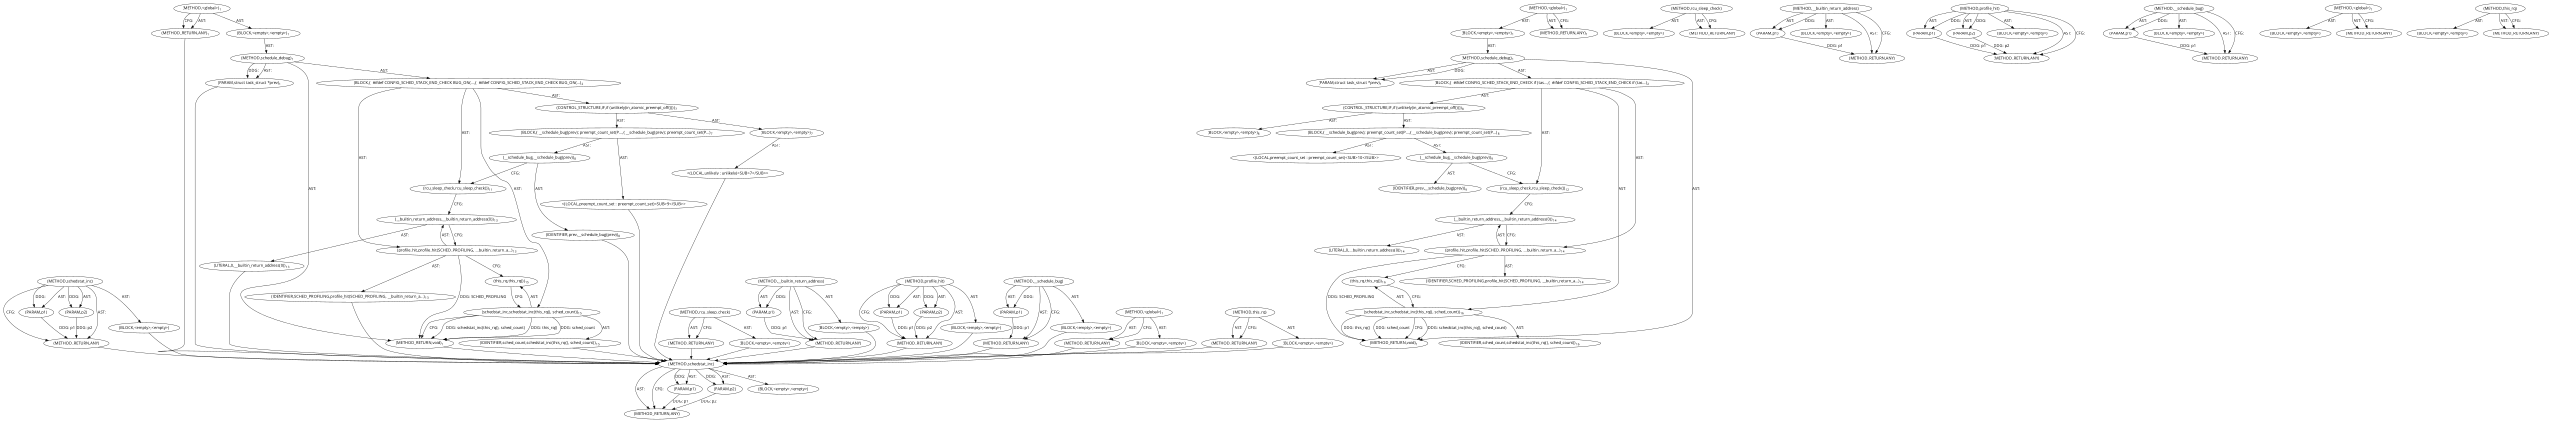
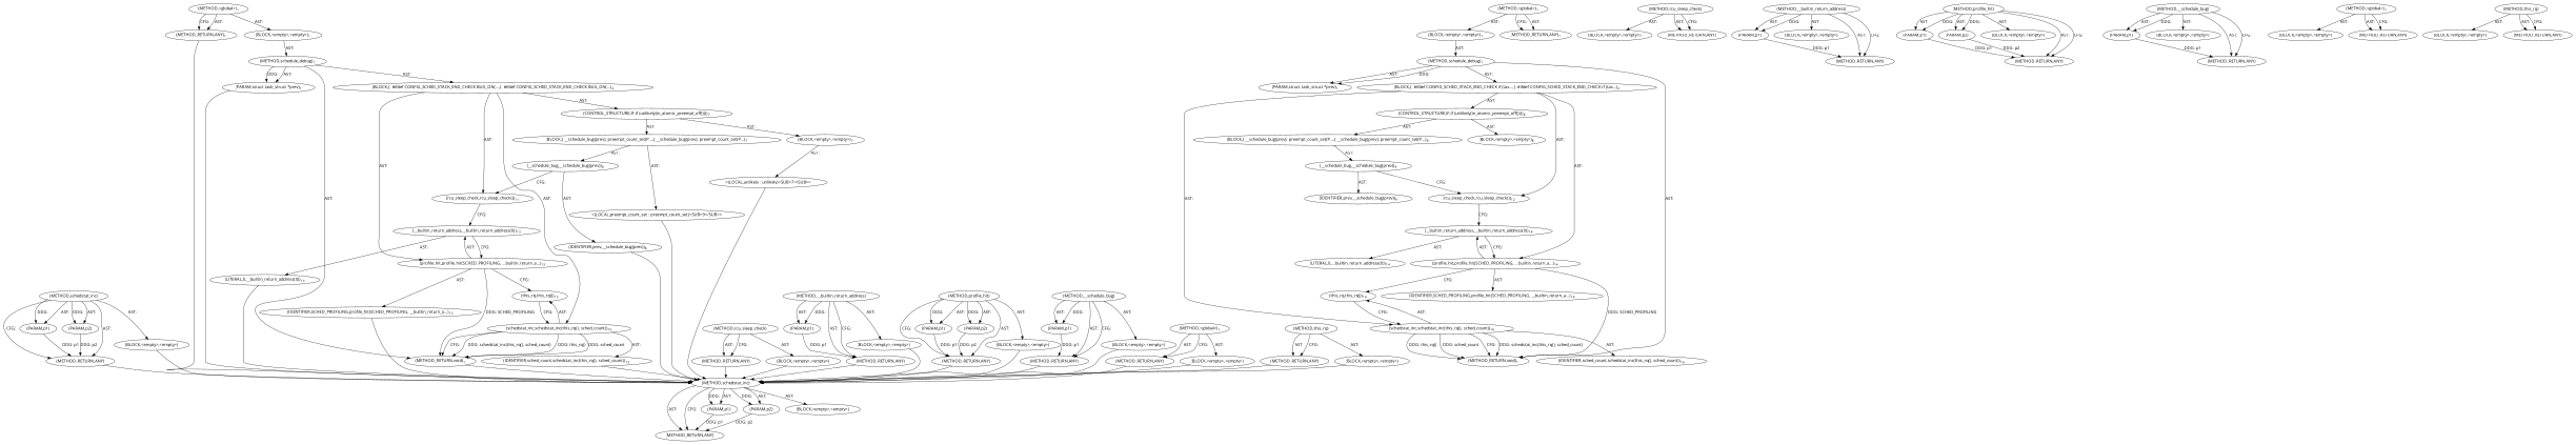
  digraph {
    fontname="Open Sans"
    node [fontname="Open Sans"]
    edge [fontname="Open Sans"]
    n1 [label=<(METHOD,schedstat_inc)>]
    n2 [label=<(PARAM,p1)>]
    n3 [label=<(PARAM,p2)>]
    n4 [label=<(BLOCK,&lt;empty&gt;,&lt;empty&gt;)>]
    n5 [label=<(METHOD_RETURN,ANY)>]
    n6 [label=<(METHOD,schedstat_inc)>]
    n7 [label=<(PARAM,p1)>]
    n8 [label=<(PARAM,p2)>]
    n9 [label=<(BLOCK,&lt;empty&gt;,&lt;empty&gt;)>]
    n10 [label=<(METHOD_RETURN,ANY)>]
    n11 [label=<(METHOD,&lt;global&gt;)<SUB>1</SUB>>]
    n12 [label=<(BLOCK,&lt;empty&gt;,&lt;empty&gt;)<SUB>1</SUB>>]
    n13 [label=<(METHOD_RETURN,ANY)<SUB>1</SUB>>]
    n14 [label=<(METHOD,schedule_debug)<SUB>1</SUB>>]
    n15 [label=<(PARAM,struct task_struct *prev)<SUB>1</SUB>>]
    n16 [label=<(BLOCK,{  #ifdef CONFIG_SCHED_STACK_END_CHECK 	BUG_ON(...,{  #ifdef CONFIG_SCHED_STACK_END_CHECK 	BUG_ON(...)<SUB>2</SUB>>]
    n17 [label=<(METHOD_RETURN,void)<SUB>1</SUB>>]
    n18 [label=<(CONTROL_STRUCTURE,IF,if (unlikely(in_atomic_preempt_off())))<SUB>7</SUB>>]
    n19 [label=<(rcu_sleep_check,rcu_sleep_check())<SUB>11</SUB>>]
    n20 [label=<(profile_hit,profile_hit(SCHED_PROFILING, __builtin_return_a...)<SUB>13</SUB>>]
    n21 [label=<(schedstat_inc,schedstat_inc(this_rq(), sched_count))<SUB>15</SUB>>]
    n22 [label=<(BLOCK,&lt;empty&gt;,&lt;empty&gt;)<SUB>7</SUB>>]
    n23 [label=<(BLOCK,{ 		__schedule_bug(prev); 		preempt_count_set(P...,{ 		__schedule_bug(prev); 		preempt_count_set(P...)<SUB>7</SUB>>]
    n24 [label=<(__builtin_return_address,__builtin_return_address(0))<SUB>13</SUB>>]
    n25 [label=<(IDENTIFIER,SCHED_PROFILING,profile_hit(SCHED_PROFILING, __builtin_return_a...)<SUB>13</SUB>>]
    n26 [label=<(this_rq,this_rq())<SUB>15</SUB>>]
    n27 [label=<(IDENTIFIER,sched_count,schedstat_inc(this_rq(), sched_count))<SUB>15</SUB>>]
    n28 [label="<(LOCAL,unlikely : unlikely)<SUB>7</SUB>>"]
    n29 [label=<(__schedule_bug,__schedule_bug(prev))<SUB>8</SUB>>]
    n30 [label="<(LOCAL,preempt_count_set : preempt_count_set)<SUB>9</SUB>>"]
    n31 [label=<(IDENTIFIER,prev,__schedule_bug(prev))<SUB>8</SUB>>]
    n32 [label=<(LITERAL,0,__builtin_return_address(0))<SUB>13</SUB>>]
    n33 [label=<(METHOD,rcu_sleep_check)>]
    n34 [label=<(BLOCK,&lt;empty&gt;,&lt;empty&gt;)>]
    n35 [label=<(METHOD_RETURN,ANY)>]
    n36 [label=<(METHOD,__builtin_return_address)>]
    n37 [label=<(PARAM,p1)>]
    n38 [label=<(BLOCK,&lt;empty&gt;,&lt;empty&gt;)>]
    n39 [label=<(METHOD_RETURN,ANY)>]
    n40 [label=<(METHOD,profile_hit)>]
    n41 [label=<(PARAM,p1)>]
    n42 [label=<(PARAM,p2)>]
    n43 [label=<(BLOCK,&lt;empty&gt;,&lt;empty&gt;)>]
    n44 [label=<(METHOD_RETURN,ANY)>]
    n45 [label=<(METHOD,__schedule_bug)>]
    n46 [label=<(PARAM,p1)>]
    n47 [label=<(BLOCK,&lt;empty&gt;,&lt;empty&gt;)>]
    n48 [label=<(METHOD_RETURN,ANY)>]
    n49 [label=<(METHOD,&lt;global&gt;)<SUB>1</SUB>>]
    n50 [label=<(BLOCK,&lt;empty&gt;,&lt;empty&gt;)>]
    n51 [label=<(METHOD_RETURN,ANY)>]
    n52 [label=<(METHOD,this_rq)>]
    n53 [label=<(BLOCK,&lt;empty&gt;,&lt;empty&gt;)>]
    n54 [label=<(METHOD_RETURN,ANY)>]
    n55 [label=<(METHOD,&lt;global&gt;)<SUB>1</SUB>>]
    n56 [label=<(BLOCK,&lt;empty&gt;,&lt;empty&gt;)<SUB>1</SUB>>]
    n57 [label=<(METHOD_RETURN,ANY)<SUB>1</SUB>>]
    n58 [label=<(METHOD,schedule_debug)<SUB>1</SUB>>]
    n59 [label=<(PARAM,struct task_struct *prev)<SUB>1</SUB>>]
    n60 [label=<(BLOCK,{  #ifdef CONFIG_SCHED_STACK_END_CHECK 	if (tas...,{  #ifdef CONFIG_SCHED_STACK_END_CHECK 	if (tas...)<SUB>2</SUB>>]
    n61 [label=<(METHOD_RETURN,void)<SUB>1</SUB>>]
    n62 [label=<(CONTROL_STRUCTURE,IF,if (unlikely(in_atomic_preempt_off())))<SUB>8</SUB>>]
    n63 [label=<(rcu_sleep_check,rcu_sleep_check())<SUB>12</SUB>>]
    n64 [label=<(profile_hit,profile_hit(SCHED_PROFILING, __builtin_return_a...)<SUB>14</SUB>>]
    n65 [label=<(schedstat_inc,schedstat_inc(this_rq(), sched_count))<SUB>16</SUB>>]
    n66 [label=<(BLOCK,&lt;empty&gt;,&lt;empty&gt;)<SUB>8</SUB>>]
    n67 [label=<(BLOCK,{ 		__schedule_bug(prev); 		preempt_count_set(P...,{ 		__schedule_bug(prev); 		preempt_count_set(P...)<SUB>8</SUB>>]
    n68 [label=<(__builtin_return_address,__builtin_return_address(0))<SUB>14</SUB>>]
    n69 [label=<(IDENTIFIER,SCHED_PROFILING,profile_hit(SCHED_PROFILING, __builtin_return_a...)<SUB>14</SUB>>]
    n70 [label=<(this_rq,this_rq())<SUB>16</SUB>>]
    n71 [label=<(IDENTIFIER,sched_count,schedstat_inc(this_rq(), sched_count))<SUB>16</SUB>>]
    n72 [label=<(__schedule_bug,__schedule_bug(prev))<SUB>9</SUB>>]
-   n73 [label="<(LOCAL,preempt_count_set : preempt_count_set)<SUB>10</SUB>>"]
    n74 [label=<(IDENTIFIER,prev,__schedule_bug(prev))<SUB>9</SUB>>]
    n75 [label=<(LITERAL,0,__builtin_return_address(0))<SUB>14</SUB>>]
    n76 [label=<(METHOD,rcu_sleep_check)>]
    n77 [label=<(BLOCK,&lt;empty&gt;,&lt;empty&gt;)>]
    n78 [label=<(METHOD_RETURN,ANY)>]
    n79 [label=<(METHOD,__builtin_return_address)>]
    n80 [label=<(PARAM,p1)>]
    n81 [label=<(BLOCK,&lt;empty&gt;,&lt;empty&gt;)>]
    n82 [label=<(METHOD_RETURN,ANY)>]
    n83 [label=<(METHOD,profile_hit)>]
    n84 [label=<(PARAM,p1)>]
    n85 [label=<(PARAM,p2)>]
    n86 [label=<(BLOCK,&lt;empty&gt;,&lt;empty&gt;)>]
    n87 [label=<(METHOD_RETURN,ANY)>]
    n88 [label=<(METHOD,__schedule_bug)>]
    n89 [label=<(PARAM,p1)>]
    n90 [label=<(BLOCK,&lt;empty&gt;,&lt;empty&gt;)>]
    n91 [label=<(METHOD_RETURN,ANY)>]
    n92 [label=<(METHOD,&lt;global&gt;)<SUB>1</SUB>>]
    n93 [label=<(BLOCK,&lt;empty&gt;,&lt;empty&gt;)>]
    n94 [label=<(METHOD_RETURN,ANY)>]
    n95 [label=<(METHOD,this_rq)>]
    n96 [label=<(BLOCK,&lt;empty&gt;,&lt;empty&gt;)>]
    n97 [label=<(METHOD_RETURN,ANY)>]
    n1 -> n2 [label="AST: "]
    n1 -> n2 [label="DDG: "]
    n1 -> n3 [label="AST: "]
    n1 -> n3 [label="DDG: "]
    n1 -> n4 [label="AST: "]
    n1 -> n5 [label="AST: "]
    n1 -> n5 [label="CFG: "]
    n2 -> n5 [label="DDG: p1"]
    n3 -> n5 [label="DDG: p2"]
    n4 -> n6
    n5 -> n6
    n6 -> n7 [label="AST: "]
    n6 -> n7 [label="DDG: "]
    n6 -> n8 [label="AST: "]
    n6 -> n8 [label="DDG: "]
    n6 -> n9 [label="AST: "]
    n6 -> n10 [label="AST: "]
    n6 -> n10 [label="CFG: "]
    n7 -> n10 [label="DDG: p1"]
    n8 -> n10 [label="DDG: p2"]
    n11 -> n12 [label="AST: "]
    n11 -> n13 [label="AST: "]
    n11 -> n13 [label="CFG: "]
    n12 -> n14 [label="AST: "]
    n13 -> n6
    n14 -> n15 [label="AST: "]
    n14 -> n15 [label="DDG: "]
    n14 -> n16 [label="AST: "]
    n14 -> n17 [label="AST: "]
    n15 -> n6
    n16 -> n18 [label="AST: "]
    n16 -> n19 [label="AST: "]
    n16 -> n20 [label="AST: "]
    n16 -> n21 [label="AST: "]
    n17 -> n6
    n18 -> n22 [label="AST: "]
    n18 -> n23 [label="AST: "]
    n19 -> n24 [label="CFG: "]
    n20 -> n17 [label="DDG: SCHED_PROFILING"]
    n20 -> n24 [label="AST: "]
    n20 -> n25 [label="AST: "]
    n20 -> n26 [label="CFG: "]
    n21 -> n17 [label="CFG: "]
    n21 -> n17 [label="DDG: schedstat_inc(this_rq(), sched_count)"]
    n21 -> n17 [label="DDG: this_rq()"]
    n21 -> n17 [label="DDG: sched_count"]
    n21 -> n26 [label="AST: "]
    n21 -> n27 [label="AST: "]
    n22 -> n28 [label="AST: "]
    n23 -> n29 [label="AST: "]
    n23 -> n30 [label="AST: "]
    n24 -> n20 [label="CFG: "]
    n24 -> n32 [label="AST: "]
    n25 -> n6
    n26 -> n21 [label="CFG: "]
    n27 -> n6
    n28 -> n6
    n29 -> n19 [label="CFG: "]
    n29 -> n31 [label="AST: "]
    n30 -> n6
    n31 -> n6
    n32 -> n6
    n33 -> n34 [label="AST: "]
    n33 -> n35 [label="AST: "]
    n33 -> n35 [label="CFG: "]
    n34 -> n6
    n35 -> n6
    n36 -> n37 [label="AST: "]
    n36 -> n37 [label="DDG: "]
    n36 -> n38 [label="AST: "]
    n36 -> n39 [label="AST: "]
    n36 -> n39 [label="CFG: "]
    n37 -> n39 [label="DDG: p1"]
    n38 -> n6
    n39 -> n6
    n40 -> n41 [label="AST: "]
    n40 -> n41 [label="DDG: "]
    n40 -> n42 [label="AST: "]
    n40 -> n42 [label="DDG: "]
    n40 -> n43 [label="AST: "]
    n40 -> n44 [label="AST: "]
    n40 -> n44 [label="CFG: "]
    n41 -> n44 [label="DDG: p1"]
    n42 -> n44 [label="DDG: p2"]
    n43 -> n6
    n44 -> n6
    n45 -> n46 [label="AST: "]
    n45 -> n46 [label="DDG: "]
    n45 -> n47 [label="AST: "]
    n45 -> n48 [label="AST: "]
    n45 -> n48 [label="CFG: "]
    n46 -> n48 [label="DDG: p1"]
    n47 -> n6
    n48 -> n6
    n49 -> n50 [label="AST: "]
    n49 -> n51 [label="AST: "]
    n49 -> n51 [label="CFG: "]
    n50 -> n6
    n51 -> n6
    n52 -> n53 [label="AST: "]
    n52 -> n54 [label="AST: "]
    n52 -> n54 [label="CFG: "]
    n53 -> n6
    n54 -> n6
    n55 -> n56 [label="AST: "]
    n55 -> n57 [label="AST: "]
    n55 -> n57 [label="CFG: "]
    n56 -> n58 [label="AST: "]
    n58 -> n59 [label="AST: "]
    n58 -> n59 [label="DDG: "]
    n58 -> n60 [label="AST: "]
    n58 -> n61 [label="AST: "]
    n60 -> n62 [label="AST: "]
    n60 -> n63 [label="AST: "]
    n60 -> n64 [label="AST: "]
    n60 -> n65 [label="AST: "]
    n62 -> n66 [label="AST: "]
    n62 -> n67 [label="AST: "]
    n63 -> n68 [label="CFG: "]
    n64 -> n61 [label="DDG: SCHED_PROFILING"]
    n64 -> n68 [label="AST: "]
    n64 -> n69 [label="AST: "]
    n64 -> n70 [label="CFG: "]
    n65 -> n61 [label="CFG: "]
    n65 -> n61 [label="DDG: schedstat_inc(this_rq(), sched_count)"]
    n65 -> n61 [label="DDG: this_rq()"]
    n65 -> n61 [label="DDG: sched_count"]
    n65 -> n70 [label="AST: "]
    n65 -> n71 [label="AST: "]
    n67 -> n72 [label="AST: "]
-   n67 -> n73 [label="AST: "]
    n68 -> n64 [label="CFG: "]
    n68 -> n75 [label="AST: "]
    n70 -> n65 [label="CFG: "]
    n72 -> n63 [label="CFG: "]
    n72 -> n74 [label="AST: "]
    n76 -> n77 [label="AST: "]
    n76 -> n78 [label="AST: "]
    n76 -> n78 [label="CFG: "]
    n79 -> n80 [label="AST: "]
    n79 -> n80 [label="DDG: "]
    n79 -> n81 [label="AST: "]
    n79 -> n82 [label="AST: "]
    n79 -> n82 [label="CFG: "]
    n80 -> n82 [label="DDG: p1"]
    n83 -> n84 [label="AST: "]
    n83 -> n84 [label="DDG: "]
    n83 -> n85 [label="AST: "]
    n83 -> n85 [label="DDG: "]
    n83 -> n86 [label="AST: "]
    n83 -> n87 [label="AST: "]
    n83 -> n87 [label="CFG: "]
    n84 -> n87 [label="DDG: p1"]
    n85 -> n87 [label="DDG: p2"]
    n88 -> n89 [label="AST: "]
    n88 -> n89 [label="DDG: "]
    n88 -> n90 [label="AST: "]
    n88 -> n91 [label="AST: "]
    n88 -> n91 [label="CFG: "]
    n89 -> n91 [label="DDG: p1"]
    n92 -> n93 [label="AST: "]
    n92 -> n94 [label="AST: "]
    n92 -> n94 [label="CFG: "]
    n95 -> n96 [label="AST: "]
    n95 -> n97 [label="AST: "]
    n95 -> n97 [label="CFG: "]
  }
